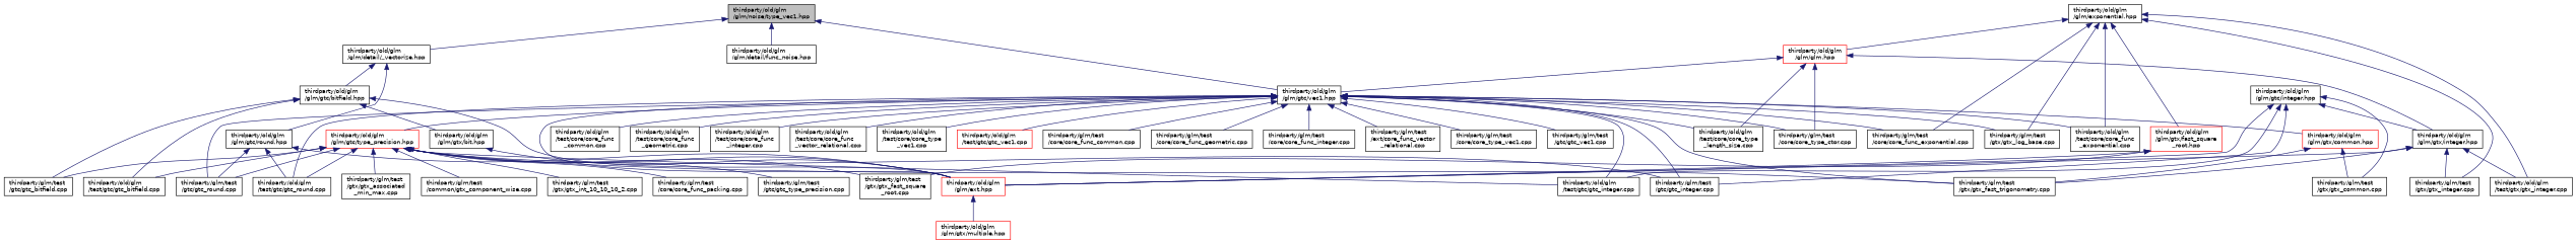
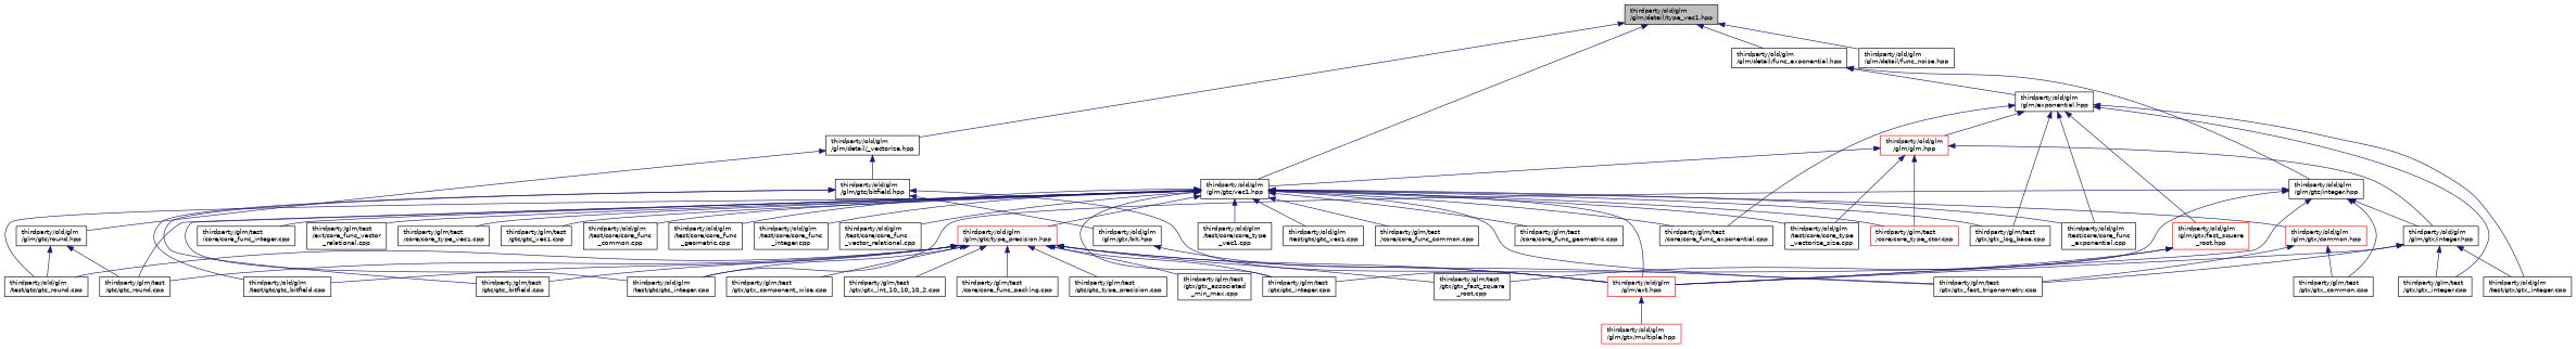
  digraph {
    node [color=black fillcolor=white fontname=Helvetica fontsize=10 shape=record style=filled]
    edge [color=midnightblue dir=back fontname=Helvetica fontsize=10 labelfontname=Helvetica labelfontsize=10 style=solid]
-   n1 [fillcolor=grey75 fontcolor=black height=0.2 label="thirdparty/old/glm\l/glm/noise/type_vec1.hpp" width=0.4]
+   n1 [fillcolor=grey75 fontcolor=black height=0.2 label="thirdparty/old/glm\l/glm/detail/type_vec1.hpp" width=0.4]
    n2 [height=0.2 label="thirdparty/old/glm\l/glm/detail/_vectorize.hpp" width=0.4]
+   n3 [height=0.2 label="thirdparty/old/glm\l/glm/detail/func_exponential.hpp" width=0.4]
    n4 [height=0.2 label="thirdparty/old/glm\l/glm/gtc/vec1.hpp" width=0.4]
    n5 [height=0.2 label="thirdparty/old/glm\l/glm/detail/func_noise.hpp" width=0.4]
    n6 [height=0.2 label="thirdparty/old/glm\l/glm/gtc/bitfield.hpp" width=0.4]
    n7 [height=0.2 label="thirdparty/old/glm\l/glm/gtc/round.hpp" width=0.4]
    n8 [height=0.2 label="thirdparty/old/glm\l/glm/exponential.hpp" width=0.4]
    n9 [height=0.2 label="thirdparty/old/glm\l/glm/gtc/integer.hpp" width=0.4]
    n10 [color=red height=0.2 label="thirdparty/old/glm\l/glm/ext.hpp" width=0.4]
    n11 [height=0.2 label="thirdparty/glm/test\l/gtc/gtc_round.cpp" width=0.4]
    n12 [height=0.2 label="thirdparty/old/glm\l/test/gtc/gtc_round.cpp" width=0.4]
    n13 [height=0.2 label="thirdparty/glm/test\l/core/core_func_exponential.cpp" width=0.4]
    n14 [height=0.2 label="thirdparty/glm/test\l/gtx/gtx_log_base.cpp" width=0.4]
    n15 [height=0.2 label="thirdparty/old/glm\l/test/core/core_func\l_exponential.cpp" width=0.4]
-   n16 [height=0.2 label="thirdparty/glm/test\l/core/core_type_ctor.cpp" width=0.4]
-   n17 [height=0.2 label="thirdparty/old/glm\l/test/core/core_type\l_length_size.cpp" width=0.4]
+   n16 [color=red height=0.2 label="thirdparty/glm/test\l/core/core_type_ctor.cpp" width=0.4]
+   n17 [height=0.2 label="thirdparty/old/glm\l/test/core/core_type\l_vectorize_size.cpp" width=0.4]
    n18 [height=0.2 label="thirdparty/glm/test\l/core/core_func_common.cpp" width=0.4]
    n19 [height=0.2 label="thirdparty/glm/test\l/core/core_func_geometric.cpp" width=0.4]
    n20 [height=0.2 label="thirdparty/glm/test\l/core/core_func_integer.cpp" width=0.4]
    n21 [height=0.2 label="thirdparty/glm/test\l/ext/core_func_vector\l_relational.cpp" width=0.4]
    n22 [height=0.2 label="thirdparty/glm/test\l/core/core_type_vec1.cpp" width=0.4]
    n23 [height=0.2 label="thirdparty/glm/test\l/gtc/gtc_integer.cpp" width=0.4]
    n24 [height=0.2 label="thirdparty/glm/test\l/gtc/gtc_vec1.cpp" width=0.4]
    n25 [height=0.2 label="thirdparty/glm/test\l/gtx/gtx_fast_trigonometry.cpp" width=0.4]
    n26 [color=red height=0.2 label="thirdparty/old/glm\l/glm/gtc/type_precision.hpp" width=0.4]
    n27 [height=0.2 label="thirdparty/old/glm\l/test/gtc/gtc_integer.cpp" width=0.4]
    n28 [color=red height=0.2 label="thirdparty/old/glm\l/glm/gtx/common.hpp" width=0.4]
    n29 [height=0.2 label="thirdparty/old/glm\l/test/core/core_func\l_common.cpp" width=0.4]
    n30 [height=0.2 label="thirdparty/old/glm\l/test/core/core_func\l_geometric.cpp" width=0.4]
    n31 [height=0.2 label="thirdparty/old/glm\l/test/core/core_func\l_integer.cpp" width=0.4]
    n32 [height=0.2 label="thirdparty/old/glm\l/test/core/core_func\l_vector_relational.cpp" width=0.4]
    n33 [height=0.2 label="thirdparty/old/glm\l/test/core/core_type\l_vec1.cpp" width=0.4]
-   n34 [color=red height=0.2 label="thirdparty/old/glm\l/test/gtc/gtc_vec1.cpp" width=0.4]
+   n34 [height=0.2 label="thirdparty/old/glm\l/test/gtc/gtc_vec1.cpp" width=0.4]
    n35 [height=0.2 label="thirdparty/glm/test\l/gtc/gtc_bitfield.cpp" width=0.4]
    n36 [height=0.2 label="thirdparty/old/glm\l/glm/gtx/bit.hpp" width=0.4]
    n37 [height=0.2 label="thirdparty/old/glm\l/test/gtc/gtc_bitfield.cpp" width=0.4]
    n38 [color=red height=0.2 label="thirdparty/old/glm\l/glm/gtx/multiple.hpp" width=0.4]
    n39 [height=0.2 label="thirdparty/glm/test\l/gtx/gtx_integer.cpp" width=0.4]
    n40 [color=red height=0.2 label="thirdparty/old/glm\l/glm/glm.hpp" width=0.4]
    n41 [height=0.2 label="thirdparty/old/glm\l/test/gtx/gtx_integer.cpp" width=0.4]
    n42 [color=red height=0.2 label="thirdparty/old/glm\l/glm/gtx/fast_square\l_root.hpp" width=0.4]
    n43 [height=0.2 label="thirdparty/old/glm\l/glm/gtx/integer.hpp" width=0.4]
    n44 [height=0.2 label="thirdparty/glm/test\l/gtx/gtx_common.cpp" width=0.4]
    n45 [height=0.2 label="thirdparty/glm/test\l/gtx/gtx_fast_square\l_root.cpp" width=0.4]
    n46 [height=0.2 label="thirdparty/glm/test\l/core/core_func_packing.cpp" width=0.4]
    n47 [height=0.2 label="thirdparty/glm/test\l/gtc/gtc_type_precision.cpp" width=0.4]
    n48 [height=0.2 label="thirdparty/glm/test\l/gtx/gtx_associated\l_min_max.cpp" width=0.4]
-   n49 [height=0.2 label="thirdparty/glm/test\l/common/gtx_component_wise.cpp" width=0.4]
+   n49 [height=0.2 label="thirdparty/glm/test\l/gtx/gtx_component_wise.cpp" width=0.4]
    n50 [height=0.2 label="thirdparty/glm/test\l/gtx/gtx_int_10_10_10_2.cpp" width=0.4]
    n1 -> n2
+   n1 -> n3
    n1 -> n4
    n1 -> n5
    n2 -> n6
    n2 -> n7
+   n3 -> n8
+   n3 -> n9
    n4 -> n10
    n4 -> n11
    n4 -> n12
    n4 -> n13
    n4 -> n14
    n4 -> n15
    n4 -> n16
    n4 -> n17
    n4 -> n18
    n4 -> n19
    n4 -> n20
    n4 -> n21
    n4 -> n22
    n4 -> n23
    n4 -> n24
    n4 -> n25
    n4 -> n26
    n4 -> n27
    n4 -> n28
    n4 -> n29
    n4 -> n30
    n4 -> n31
    n4 -> n32
    n4 -> n33
    n4 -> n34
    n6 -> n10
    n6 -> n35
    n6 -> n36
    n6 -> n37
-   n7 -> n10
    n7 -> n11
    n7 -> n12
    n8 -> n13
    n8 -> n14
    n8 -> n15
    n8 -> n39
    n8 -> n40
    n8 -> n41
    n8 -> n42
    n9 -> n10
    n9 -> n23
    n9 -> n27
    n9 -> n43
    n9 -> n44
    n10 -> n38
    n26 -> n10
    n26 -> n11
    n26 -> n12
    n26 -> n23
    n26 -> n25
    n26 -> n27
    n26 -> n35
    n26 -> n37
    n26 -> n45
    n26 -> n46
    n26 -> n47
    n26 -> n48
    n26 -> n49
    n26 -> n50
    n28 -> n25
    n28 -> n44
    n36 -> n10
    n40 -> n4
    n40 -> n16
    n40 -> n17
    n40 -> n43
    n42 -> n10
    n42 -> n45
    n43 -> n10
    n43 -> n25
    n43 -> n39
    n43 -> n41
  }
